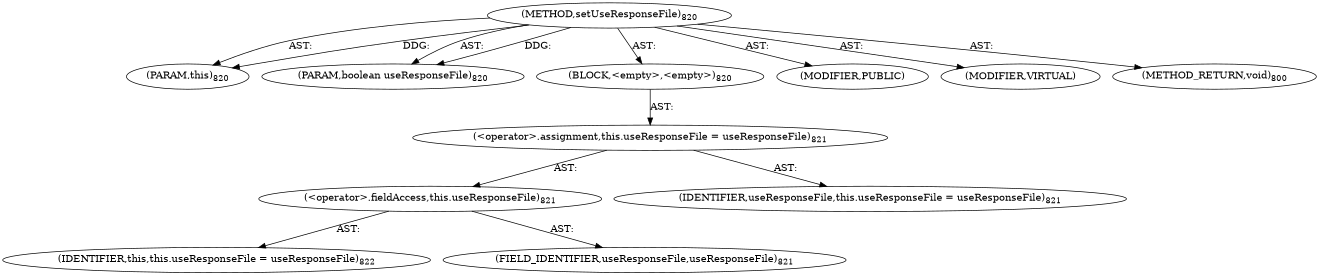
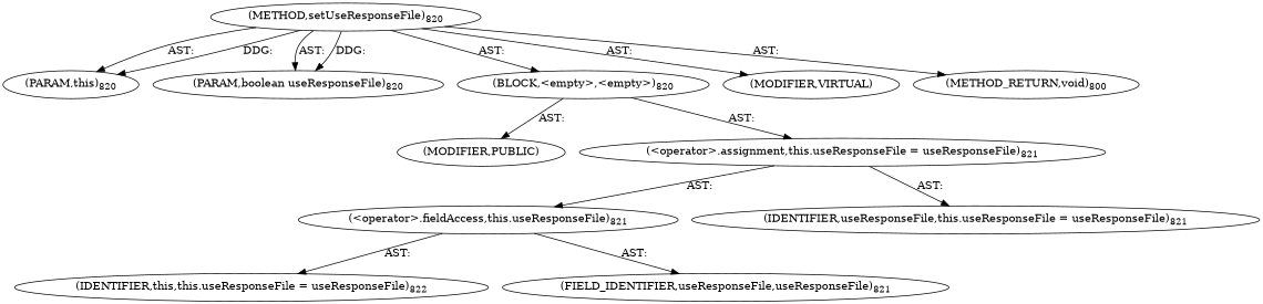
  digraph {
    n1 [label=<(METHOD,setUseResponseFile)<SUB>820</SUB>>]
    n2 [label=<(PARAM,this)<SUB>820</SUB>>]
    n3 [label=<(PARAM,boolean useResponseFile)<SUB>820</SUB>>]
    n4 [label=<(BLOCK,&lt;empty&gt;,&lt;empty&gt;)<SUB>820</SUB>>]
    n5 [label=<(MODIFIER,PUBLIC)>]
    n6 [label=<(MODIFIER,VIRTUAL)>]
    n7 [label=<(METHOD_RETURN,void)<SUB>800</SUB>>]
    n8 [label=<(&lt;operator&gt;.assignment,this.useResponseFile = useResponseFile)<SUB>821</SUB>>]
    n9 [label=<(&lt;operator&gt;.fieldAccess,this.useResponseFile)<SUB>821</SUB>>]
    n10 [label=<(IDENTIFIER,useResponseFile,this.useResponseFile = useResponseFile)<SUB>821</SUB>>]
    n11 [label=<(IDENTIFIER,this,this.useResponseFile = useResponseFile)<SUB>822</SUB>>]
    n12 [label=<(FIELD_IDENTIFIER,useResponseFile,useResponseFile)<SUB>821</SUB>>]
    n1 -> n2 [label="AST: "]
    n1 -> n2 [label="DDG: "]
    n1 -> n3 [label="AST: "]
    n1 -> n3 [label="DDG: "]
    n1 -> n4 [label="AST: "]
-   n1 -> n5 [label="AST: "]
+   n4 -> n5 [label="AST: "]
    n1 -> n6 [label="AST: "]
    n1 -> n7 [label="AST: "]
    n4 -> n8 [label="AST: "]
    n8 -> n9 [label="AST: "]
    n8 -> n10 [label="AST: "]
    n9 -> n11 [label="AST: "]
    n9 -> n12 [label="AST: "]
  }
